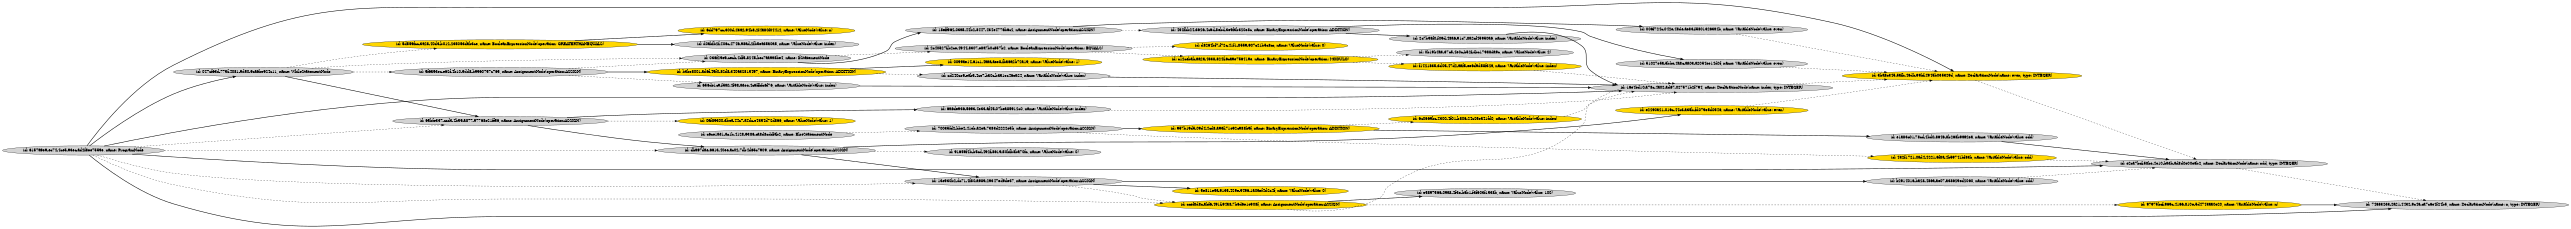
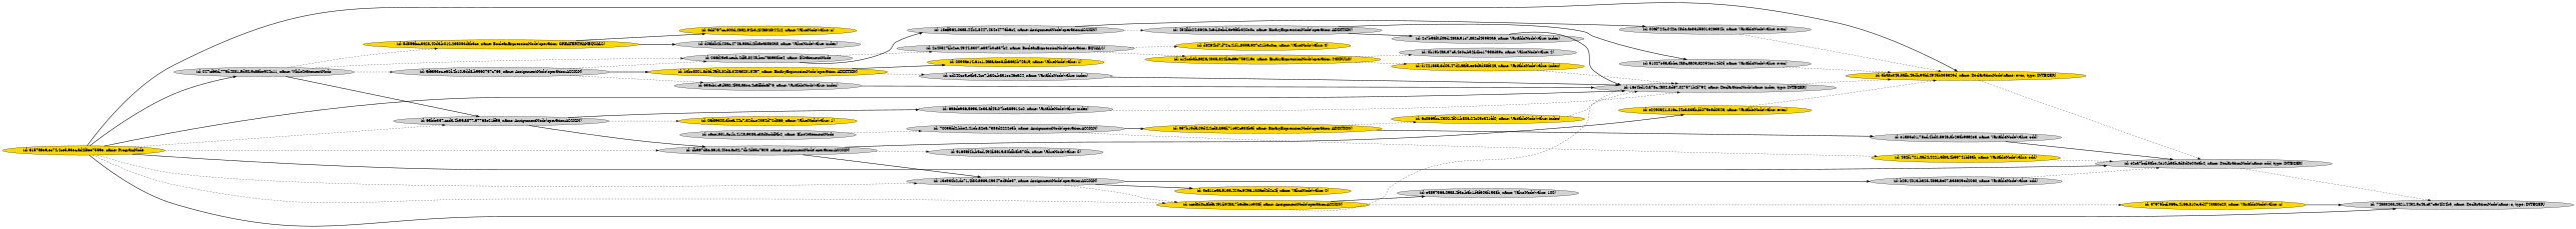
  digraph {
    rankdir=LR
    node [style=filled fillcolor=lightgrey]
    edge [style=dashed]
    "id: 6a6de936-5693-4e33-af45-07bea85912c0, name: VariableNode(value: index)"
    "id: 16e4ed10-a78c-4a02-ad67-027571b2f794, name: DeclarationNode(name: index, type: INTEGER)"
    "id: 3ba8c345-5afb-46db-99bf-4945b035329d, name: DeclarationNode(name: even, type: INTEGER)" [fillcolor=gold]
    "id: 65bfe337-ccd3-4b59-a877-97768e21ff56, name: AssignmentNode(operation:ASSIGN)"
    "id: 0af89300-3bea-44c7-a4dc-e4354d72d866, name: ValueNode(value: 1)" [fillcolor=gold]
    "id: dba97dae-6613-40ee-ac02-7db4d65c7909, name: AssignmentNode(operation:ASSIGN)"
    "id: 13e930b2-dc71-4f80-a989-29347ed9de37, name: AssignmentNode(operation:ASSIGN)"
    "id: e2290a21-016c-44c3-a35b-fd079e5d0546, name: VariableNode(value: even)" [fillcolor=gold]
    "id: 91659f4b-b5cd-492f-8619-50bfb8ba70fc, name: ValueNode(value: 0)"
    "id: b2914016-ba28-486a-ae07-a38629ed2060, name: VariableNode(value: odd)"
    "id: e2ca7bcf-58be-4e10-ba3b-ad8d0e00e6b2, name: DeclarationNode(name: odd, type: INTEGER)"
    "id: 74683233-2a21-4432-9c46-ca7c6e4f24b5, name: DeclarationNode(name: n, type: INTEGER)"
    "id: e1a83c01-78cd-4bd0-8646-8b268b9a92ea, name: VariableNode(value: odd)"
    "id: f1421835-3d05-47d2-aaf5-ee6d9d58f32a, name: VariableNode(value: index)" [fillcolor=gold]
    "id: b3be8001-ad6f-45f0-82d8-340a32815497, name: BinaryExpressionNode(operation: ADDITION)" [fillcolor=gold]
    "id: cd240ce9-eab5-4ce7-ba0c-ba51ec46ea24, name: VariableNode(value: index)"
    "id: 0099ae14-61c1-4aaa-aee8-fba6a2b72a19, name: ValueNode(value: 1)" [fillcolor=gold]
    "id: 036f29e9-cecb-4df5-8245-bec7aa9a5be4, name: IfStatementNode"
    "id: 18eff962-03a5-44b2-8447-434e4776b6c2, name: AssignmentNode(operation:ASSIGN)"
    "id: 2c40527f-b2ce-4944-8307-e8a7b0c857b2, name: BooleanExpressionNode(operation: EQUALS)"
    "id: 006f724c-042e-48de-ae83-f58013263a4b, name: VariableNode(value: even)"
    "id: 434fbb24-3626-4c6d-8ebd-3e9f3b320e8c, name: BinaryExpressionNode(operation: ADDITION)"
    "id: c12cebab-aa2a-4338-824f-6ca9e756419e, name: BinaryExpressionNode(operation: MODULO)" [fillcolor=gold]
    "id: d8264bf7-f72c-41f1-8559-907c21b5c8cc, name: ValueNode(value: 0)" [fillcolor=gold]
    "id: 5f6a53ec-e62f-4b10-9dd8-b9960757c765, name: AssignmentNode(operation:ASSIGN)"
    "id: 656de1c9-f5a0-4f98-a3ee-4c6ffbfc6f76, name: VariableNode(value: index)"
    "id: 2c7b98f0-f09d-48a6-91c7-8a2cf45950a6, name: VariableNode(value: index)"
    "id: 51027e5a-5bbe-4a8c-aa03-a2054ee14d0f, name: VariableNode(value: even)"
    "id: ccef8d8c-abf6-491f-94a8-7b6d6e1e908f, name: AssignmentNode(operation:ASSIGN)" [fillcolor=gold]
    "id: 97975bcf-969c-4166-810e-5d4743aa0e20, name: VariableNode(value: n)" [fillcolor=gold]
    "id: e5897566-09a8-4f3e-b6b1-f3f603f1538b, name: ValueNode(value: 100)"
    "id: 047cf63d-775f-4081-9d50-9ca6be924c11, name: WhileStatementNode"
    "id: 5d559fcc-3a28-40d3-b012-235053dab3ce, name: BooleanExpressionNode(operation: GREATERTHANEQUALS)" [fillcolor=gold]
    "id: 6dd797cc-300d-43a2-94b8-2f4a80f04412, name: ValueNode(value: n)" [fillcolor=gold]
    "id: d0abfb2f-406c-4746-98ad-2fb5ea35a0a5, name: ValueNode(value: index)"
    "id: 5e811e5a-9135-429e-9496-1a0aef4d2c4f, name: ValueNode(value: 0)" [fillcolor=gold]
    "id: 0b19b4a3-37c5-4e0c-b52f-dbc17988da9c, name: ValueNode(value: 2)"
    "id: 6c0669bc-4300-4f01-b806-24c25ea41fd0, name: VariableNode(value: index)" [fillcolor=gold]
    "id: 70035fd2-bbe2-41eb-a2e6-7383d2222e5b, name: AssignmentNode(operation:ASSIGN)"
    "id: 957b19d5-09d4-4cd8-a93f-71e92c988b9f, name: BinaryExpressionNode(operation: ADDITION)" [fillcolor=gold]
    "id: 432f1721-0ad4-4221-9f8a-4b59741bf83b, name: VariableNode(value: odd)" [fillcolor=gold]
    "id: c6ce1a31-ac1b-4128-9386-ca8d8cddfab2, name: ElseStatementNode"
-   "id: 6157a9e9-ec74-4ce5-93ec-ad2f8ee7559e, name: ProgramNode"
+   "id: 6157a9e9-ec74-4ce5-93ec-ad2f8ee7559e, name: ProgramNode" [fillcolor=gold]
    "id: 6a6de936-5693-4e33-af45-07bea85912c0, name: VariableNode(value: index)" -> "id: 16e4ed10-a78c-4a02-ad67-027571b2f794, name: DeclarationNode(name: index, type: INTEGER)"
    "id: 16e4ed10-a78c-4a02-ad67-027571b2f794, name: DeclarationNode(name: index, type: INTEGER)" -> "id: 3ba8c345-5afb-46db-99bf-4945b035329d, name: DeclarationNode(name: even, type: INTEGER)"
    "id: 3ba8c345-5afb-46db-99bf-4945b035329d, name: DeclarationNode(name: even, type: INTEGER)" -> "id: e2ca7bcf-58be-4e10-ba3b-ad8d0e00e6b2, name: DeclarationNode(name: odd, type: INTEGER)"
    "id: 65bfe337-ccd3-4b59-a877-97768e21ff56, name: AssignmentNode(operation:ASSIGN)" -> "id: 6a6de936-5693-4e33-af45-07bea85912c0, name: VariableNode(value: index)" [style=bold]
    "id: 65bfe337-ccd3-4b59-a877-97768e21ff56, name: AssignmentNode(operation:ASSIGN)" -> "id: 0af89300-3bea-44c7-a4dc-e4354d72d866, name: ValueNode(value: 1)"
    "id: 65bfe337-ccd3-4b59-a877-97768e21ff56, name: AssignmentNode(operation:ASSIGN)" -> "id: dba97dae-6613-40ee-ac02-7db4d65c7909, name: AssignmentNode(operation:ASSIGN)" [style=bold]
    "id: dba97dae-6613-40ee-ac02-7db4d65c7909, name: AssignmentNode(operation:ASSIGN)" -> "id: 13e930b2-dc71-4f80-a989-29347ed9de37, name: AssignmentNode(operation:ASSIGN)" [style=bold]
    "id: dba97dae-6613-40ee-ac02-7db4d65c7909, name: AssignmentNode(operation:ASSIGN)" -> "id: e2290a21-016c-44c3-a35b-fd079e5d0546, name: VariableNode(value: even)" [style=bold]
    "id: dba97dae-6613-40ee-ac02-7db4d65c7909, name: AssignmentNode(operation:ASSIGN)" -> "id: 91659f4b-b5cd-492f-8619-50bfb8ba70fc, name: ValueNode(value: 0)"
    "id: 13e930b2-dc71-4f80-a989-29347ed9de37, name: AssignmentNode(operation:ASSIGN)" -> "id: b2914016-ba28-486a-ae07-a38629ed2060, name: VariableNode(value: odd)" [style=bold]
    "id: 13e930b2-dc71-4f80-a989-29347ed9de37, name: AssignmentNode(operation:ASSIGN)" -> "id: ccef8d8c-abf6-491f-94a8-7b6d6e1e908f, name: AssignmentNode(operation:ASSIGN)"
    "id: 13e930b2-dc71-4f80-a989-29347ed9de37, name: AssignmentNode(operation:ASSIGN)" -> "id: 5e811e5a-9135-429e-9496-1a0aef4d2c4f, name: ValueNode(value: 0)" [style=bold]
    "id: e2290a21-016c-44c3-a35b-fd079e5d0546, name: VariableNode(value: even)" -> "id: 3ba8c345-5afb-46db-99bf-4945b035329d, name: DeclarationNode(name: even, type: INTEGER)"
    "id: b2914016-ba28-486a-ae07-a38629ed2060, name: VariableNode(value: odd)" -> "id: e2ca7bcf-58be-4e10-ba3b-ad8d0e00e6b2, name: DeclarationNode(name: odd, type: INTEGER)"
    "id: e2ca7bcf-58be-4e10-ba3b-ad8d0e00e6b2, name: DeclarationNode(name: odd, type: INTEGER)" -> "id: 74683233-2a21-4432-9c46-ca7c6e4f24b5, name: DeclarationNode(name: n, type: INTEGER)"
    "id: e1a83c01-78cd-4bd0-8646-8b268b9a92ea, name: VariableNode(value: odd)" -> "id: e2ca7bcf-58be-4e10-ba3b-ad8d0e00e6b2, name: DeclarationNode(name: odd, type: INTEGER)" [style=bold]
    "id: f1421835-3d05-47d2-aaf5-ee6d9d58f32a, name: VariableNode(value: index)" -> "id: 16e4ed10-a78c-4a02-ad67-027571b2f794, name: DeclarationNode(name: index, type: INTEGER)"
    "id: b3be8001-ad6f-45f0-82d8-340a32815497, name: BinaryExpressionNode(operation: ADDITION)" -> "id: cd240ce9-eab5-4ce7-ba0c-ba51ec46ea24, name: VariableNode(value: index)"
    "id: b3be8001-ad6f-45f0-82d8-340a32815497, name: BinaryExpressionNode(operation: ADDITION)" -> "id: 0099ae14-61c1-4aaa-aee8-fba6a2b72a19, name: ValueNode(value: 1)" [style=bold]
    "id: cd240ce9-eab5-4ce7-ba0c-ba51ec46ea24, name: VariableNode(value: index)" -> "id: 16e4ed10-a78c-4a02-ad67-027571b2f794, name: DeclarationNode(name: index, type: INTEGER)" [style=bold]
    "id: 036f29e9-cecb-4df5-8245-bec7aa9a5be4, name: IfStatementNode" -> "id: 18eff962-03a5-44b2-8447-434e4776b6c2, name: AssignmentNode(operation:ASSIGN)" [style=bold]
    "id: 036f29e9-cecb-4df5-8245-bec7aa9a5be4, name: IfStatementNode" -> "id: 2c40527f-b2ce-4944-8307-e8a7b0c857b2, name: BooleanExpressionNode(operation: EQUALS)"
    "id: 18eff962-03a5-44b2-8447-434e4776b6c2, name: AssignmentNode(operation:ASSIGN)" -> "id: 006f724c-042e-48de-ae83-f58013263a4b, name: VariableNode(value: even)" [style=bold]
    "id: 18eff962-03a5-44b2-8447-434e4776b6c2, name: AssignmentNode(operation:ASSIGN)" -> "id: 434fbb24-3626-4c6d-8ebd-3e9f3b320e8c, name: BinaryExpressionNode(operation: ADDITION)"
    "id: 2c40527f-b2ce-4944-8307-e8a7b0c857b2, name: BooleanExpressionNode(operation: EQUALS)" -> "id: c12cebab-aa2a-4338-824f-6ca9e756419e, name: BinaryExpressionNode(operation: MODULO)"
    "id: 2c40527f-b2ce-4944-8307-e8a7b0c857b2, name: BooleanExpressionNode(operation: EQUALS)" -> "id: d8264bf7-f72c-41f1-8559-907c21b5c8cc, name: ValueNode(value: 0)"
    "id: 006f724c-042e-48de-ae83-f58013263a4b, name: VariableNode(value: even)" -> "id: 3ba8c345-5afb-46db-99bf-4945b035329d, name: DeclarationNode(name: even, type: INTEGER)"
    "id: 434fbb24-3626-4c6d-8ebd-3e9f3b320e8c, name: BinaryExpressionNode(operation: ADDITION)" -> "id: 2c7b98f0-f09d-48a6-91c7-8a2cf45950a6, name: VariableNode(value: index)" [style=bold]
    "id: 434fbb24-3626-4c6d-8ebd-3e9f3b320e8c, name: BinaryExpressionNode(operation: ADDITION)" -> "id: 51027e5a-5bbe-4a8c-aa03-a2054ee14d0f, name: VariableNode(value: even)" [style=bold]
    "id: c12cebab-aa2a-4338-824f-6ca9e756419e, name: BinaryExpressionNode(operation: MODULO)" -> "id: f1421835-3d05-47d2-aaf5-ee6d9d58f32a, name: VariableNode(value: index)"
    "id: c12cebab-aa2a-4338-824f-6ca9e756419e, name: BinaryExpressionNode(operation: MODULO)" -> "id: 0b19b4a3-37c5-4e0c-b52f-dbc17988da9c, name: ValueNode(value: 2)"
    "id: 5f6a53ec-e62f-4b10-9dd8-b9960757c765, name: AssignmentNode(operation:ASSIGN)" -> "id: b3be8001-ad6f-45f0-82d8-340a32815497, name: BinaryExpressionNode(operation: ADDITION)" [style=bold]
    "id: 5f6a53ec-e62f-4b10-9dd8-b9960757c765, name: AssignmentNode(operation:ASSIGN)" -> "id: 036f29e9-cecb-4df5-8245-bec7aa9a5be4, name: IfStatementNode"
    "id: 5f6a53ec-e62f-4b10-9dd8-b9960757c765, name: AssignmentNode(operation:ASSIGN)" -> "id: 656de1c9-f5a0-4f98-a3ee-4c6ffbfc6f76, name: VariableNode(value: index)"
    "id: 656de1c9-f5a0-4f98-a3ee-4c6ffbfc6f76, name: VariableNode(value: index)" -> "id: 16e4ed10-a78c-4a02-ad67-027571b2f794, name: DeclarationNode(name: index, type: INTEGER)" [style=bold]
    "id: 2c7b98f0-f09d-48a6-91c7-8a2cf45950a6, name: VariableNode(value: index)" -> "id: 16e4ed10-a78c-4a02-ad67-027571b2f794, name: DeclarationNode(name: index, type: INTEGER)" [style=bold]
    "id: 51027e5a-5bbe-4a8c-aa03-a2054ee14d0f, name: VariableNode(value: even)" -> "id: 3ba8c345-5afb-46db-99bf-4945b035329d, name: DeclarationNode(name: even, type: INTEGER)"
    "id: ccef8d8c-abf6-491f-94a8-7b6d6e1e908f, name: AssignmentNode(operation:ASSIGN)" -> "id: 16e4ed10-a78c-4a02-ad67-027571b2f794, name: DeclarationNode(name: index, type: INTEGER)"
    "id: ccef8d8c-abf6-491f-94a8-7b6d6e1e908f, name: AssignmentNode(operation:ASSIGN)" -> "id: 97975bcf-969c-4166-810e-5d4743aa0e20, name: VariableNode(value: n)"
    "id: ccef8d8c-abf6-491f-94a8-7b6d6e1e908f, name: AssignmentNode(operation:ASSIGN)" -> "id: e5897566-09a8-4f3e-b6b1-f3f603f1538b, name: ValueNode(value: 100)" [style=bold]
    "id: 97975bcf-969c-4166-810e-5d4743aa0e20, name: VariableNode(value: n)" -> "id: 74683233-2a21-4432-9c46-ca7c6e4f24b5, name: DeclarationNode(name: n, type: INTEGER)" [style=bold]
    "id: 047cf63d-775f-4081-9d50-9ca6be924c11, name: WhileStatementNode" -> "id: 65bfe337-ccd3-4b59-a877-97768e21ff56, name: AssignmentNode(operation:ASSIGN)" [style=bold]
    "id: 047cf63d-775f-4081-9d50-9ca6be924c11, name: WhileStatementNode" -> "id: 036f29e9-cecb-4df5-8245-bec7aa9a5be4, name: IfStatementNode"
    "id: 047cf63d-775f-4081-9d50-9ca6be924c11, name: WhileStatementNode" -> "id: 5f6a53ec-e62f-4b10-9dd8-b9960757c765, name: AssignmentNode(operation:ASSIGN)"
    "id: 047cf63d-775f-4081-9d50-9ca6be924c11, name: WhileStatementNode" -> "id: 5d559fcc-3a28-40d3-b012-235053dab3ce, name: BooleanExpressionNode(operation: GREATERTHANEQUALS)"
    "id: 5d559fcc-3a28-40d3-b012-235053dab3ce, name: BooleanExpressionNode(operation: GREATERTHANEQUALS)" -> "id: 6dd797cc-300d-43a2-94b8-2f4a80f04412, name: ValueNode(value: n)" [style=bold]
    "id: 5d559fcc-3a28-40d3-b012-235053dab3ce, name: BooleanExpressionNode(operation: GREATERTHANEQUALS)" -> "id: d0abfb2f-406c-4746-98ad-2fb5ea35a0a5, name: ValueNode(value: index)" [style=bold]
    "id: 6c0669bc-4300-4f01-b806-24c25ea41fd0, name: VariableNode(value: index)" -> "id: 16e4ed10-a78c-4a02-ad67-027571b2f794, name: DeclarationNode(name: index, type: INTEGER)"
    "id: 70035fd2-bbe2-41eb-a2e6-7383d2222e5b, name: AssignmentNode(operation:ASSIGN)" -> "id: 957b19d5-09d4-4cd8-a93f-71e92c988b9f, name: BinaryExpressionNode(operation: ADDITION)" [style=bold]
    "id: 70035fd2-bbe2-41eb-a2e6-7383d2222e5b, name: AssignmentNode(operation:ASSIGN)" -> "id: 432f1721-0ad4-4221-9f8a-4b59741bf83b, name: VariableNode(value: odd)"
    "id: 957b19d5-09d4-4cd8-a93f-71e92c988b9f, name: BinaryExpressionNode(operation: ADDITION)" -> "id: e1a83c01-78cd-4bd0-8646-8b268b9a92ea, name: VariableNode(value: odd)" [style=bold]
    "id: 957b19d5-09d4-4cd8-a93f-71e92c988b9f, name: BinaryExpressionNode(operation: ADDITION)" -> "id: 6c0669bc-4300-4f01-b806-24c25ea41fd0, name: VariableNode(value: index)"
    "id: 432f1721-0ad4-4221-9f8a-4b59741bf83b, name: VariableNode(value: odd)" -> "id: e2ca7bcf-58be-4e10-ba3b-ad8d0e00e6b2, name: DeclarationNode(name: odd, type: INTEGER)"
    "id: c6ce1a31-ac1b-4128-9386-ca8d8cddfab2, name: ElseStatementNode" -> "id: 70035fd2-bbe2-41eb-a2e6-7383d2222e5b, name: AssignmentNode(operation:ASSIGN)"
    "id: 6157a9e9-ec74-4ce5-93ec-ad2f8ee7559e, name: ProgramNode" -> "id: 16e4ed10-a78c-4a02-ad67-027571b2f794, name: DeclarationNode(name: index, type: INTEGER)" [style=bold]
    "id: 6157a9e9-ec74-4ce5-93ec-ad2f8ee7559e, name: ProgramNode" -> "id: 3ba8c345-5afb-46db-99bf-4945b035329d, name: DeclarationNode(name: even, type: INTEGER)" [style=bold]
    "id: 6157a9e9-ec74-4ce5-93ec-ad2f8ee7559e, name: ProgramNode" -> "id: 65bfe337-ccd3-4b59-a877-97768e21ff56, name: AssignmentNode(operation:ASSIGN)"
    "id: 6157a9e9-ec74-4ce5-93ec-ad2f8ee7559e, name: ProgramNode" -> "id: dba97dae-6613-40ee-ac02-7db4d65c7909, name: AssignmentNode(operation:ASSIGN)"
    "id: 6157a9e9-ec74-4ce5-93ec-ad2f8ee7559e, name: ProgramNode" -> "id: 13e930b2-dc71-4f80-a989-29347ed9de37, name: AssignmentNode(operation:ASSIGN)"
    "id: 6157a9e9-ec74-4ce5-93ec-ad2f8ee7559e, name: ProgramNode" -> "id: e2ca7bcf-58be-4e10-ba3b-ad8d0e00e6b2, name: DeclarationNode(name: odd, type: INTEGER)" [style=bold]
    "id: 6157a9e9-ec74-4ce5-93ec-ad2f8ee7559e, name: ProgramNode" -> "id: 74683233-2a21-4432-9c46-ca7c6e4f24b5, name: DeclarationNode(name: n, type: INTEGER)" [style=bold]
    "id: 6157a9e9-ec74-4ce5-93ec-ad2f8ee7559e, name: ProgramNode" -> "id: ccef8d8c-abf6-491f-94a8-7b6d6e1e908f, name: AssignmentNode(operation:ASSIGN)"
    "id: 6157a9e9-ec74-4ce5-93ec-ad2f8ee7559e, name: ProgramNode" -> "id: 047cf63d-775f-4081-9d50-9ca6be924c11, name: WhileStatementNode" [style=bold]
  }
